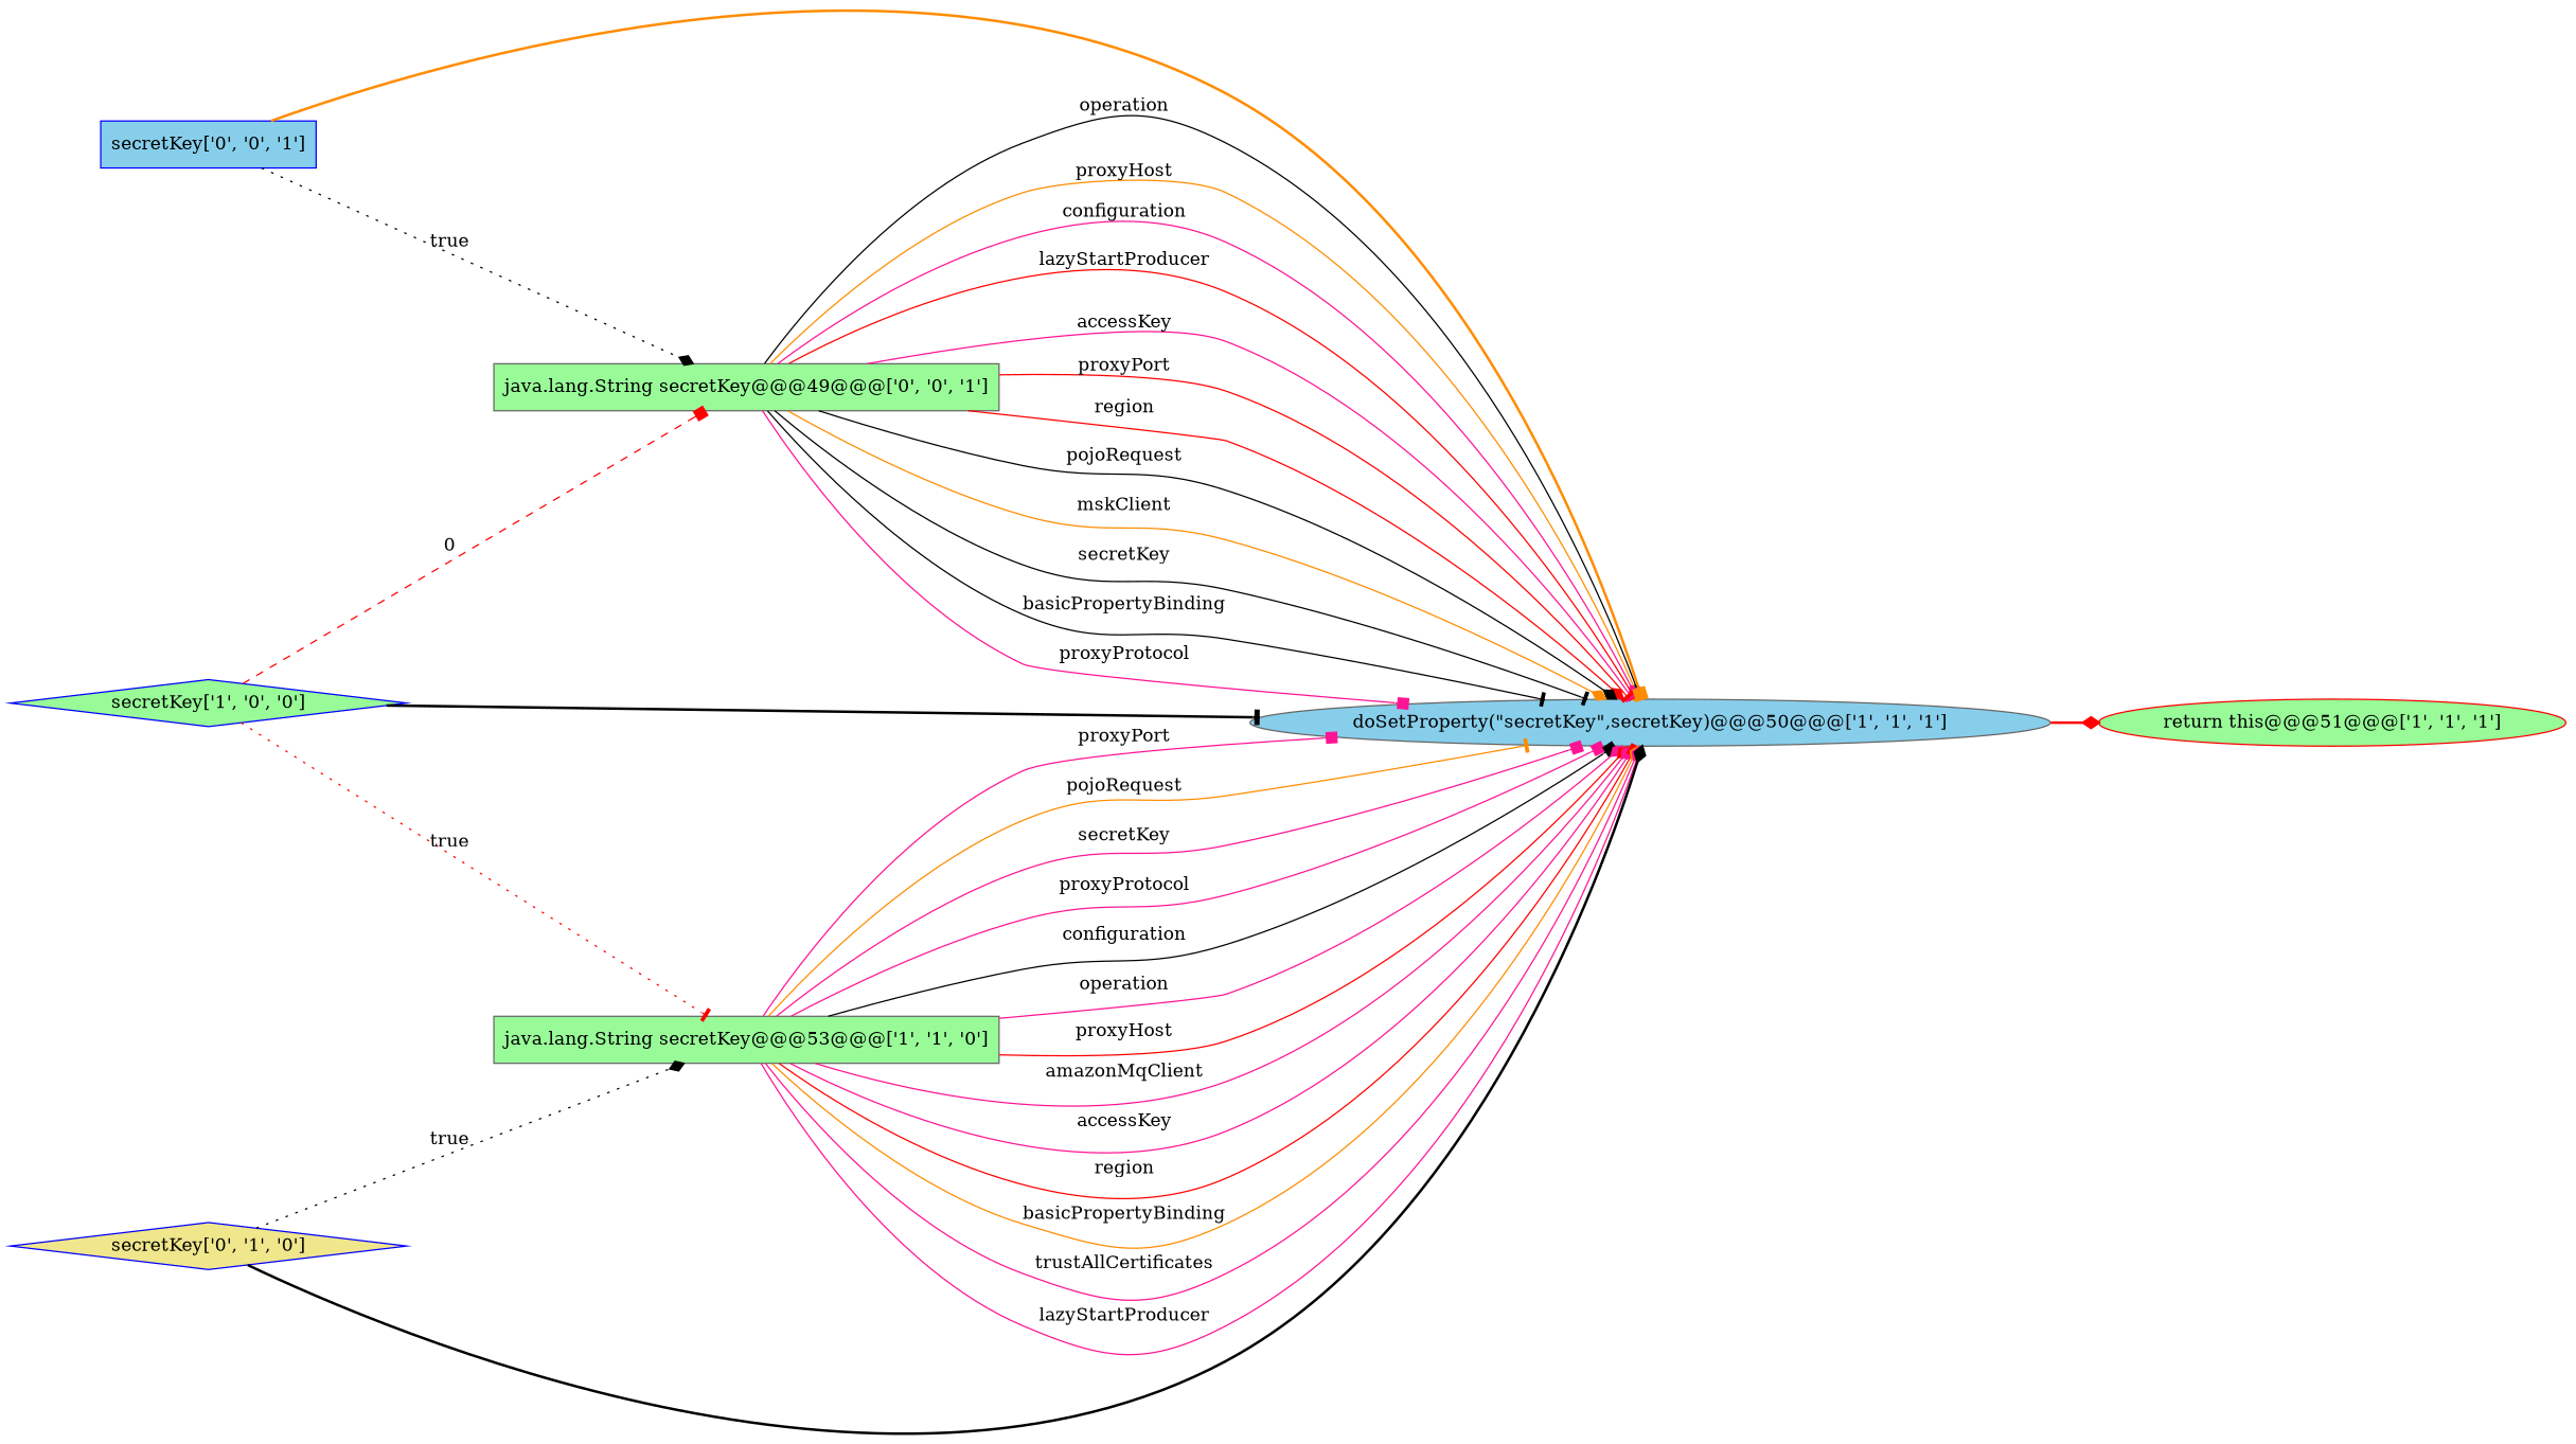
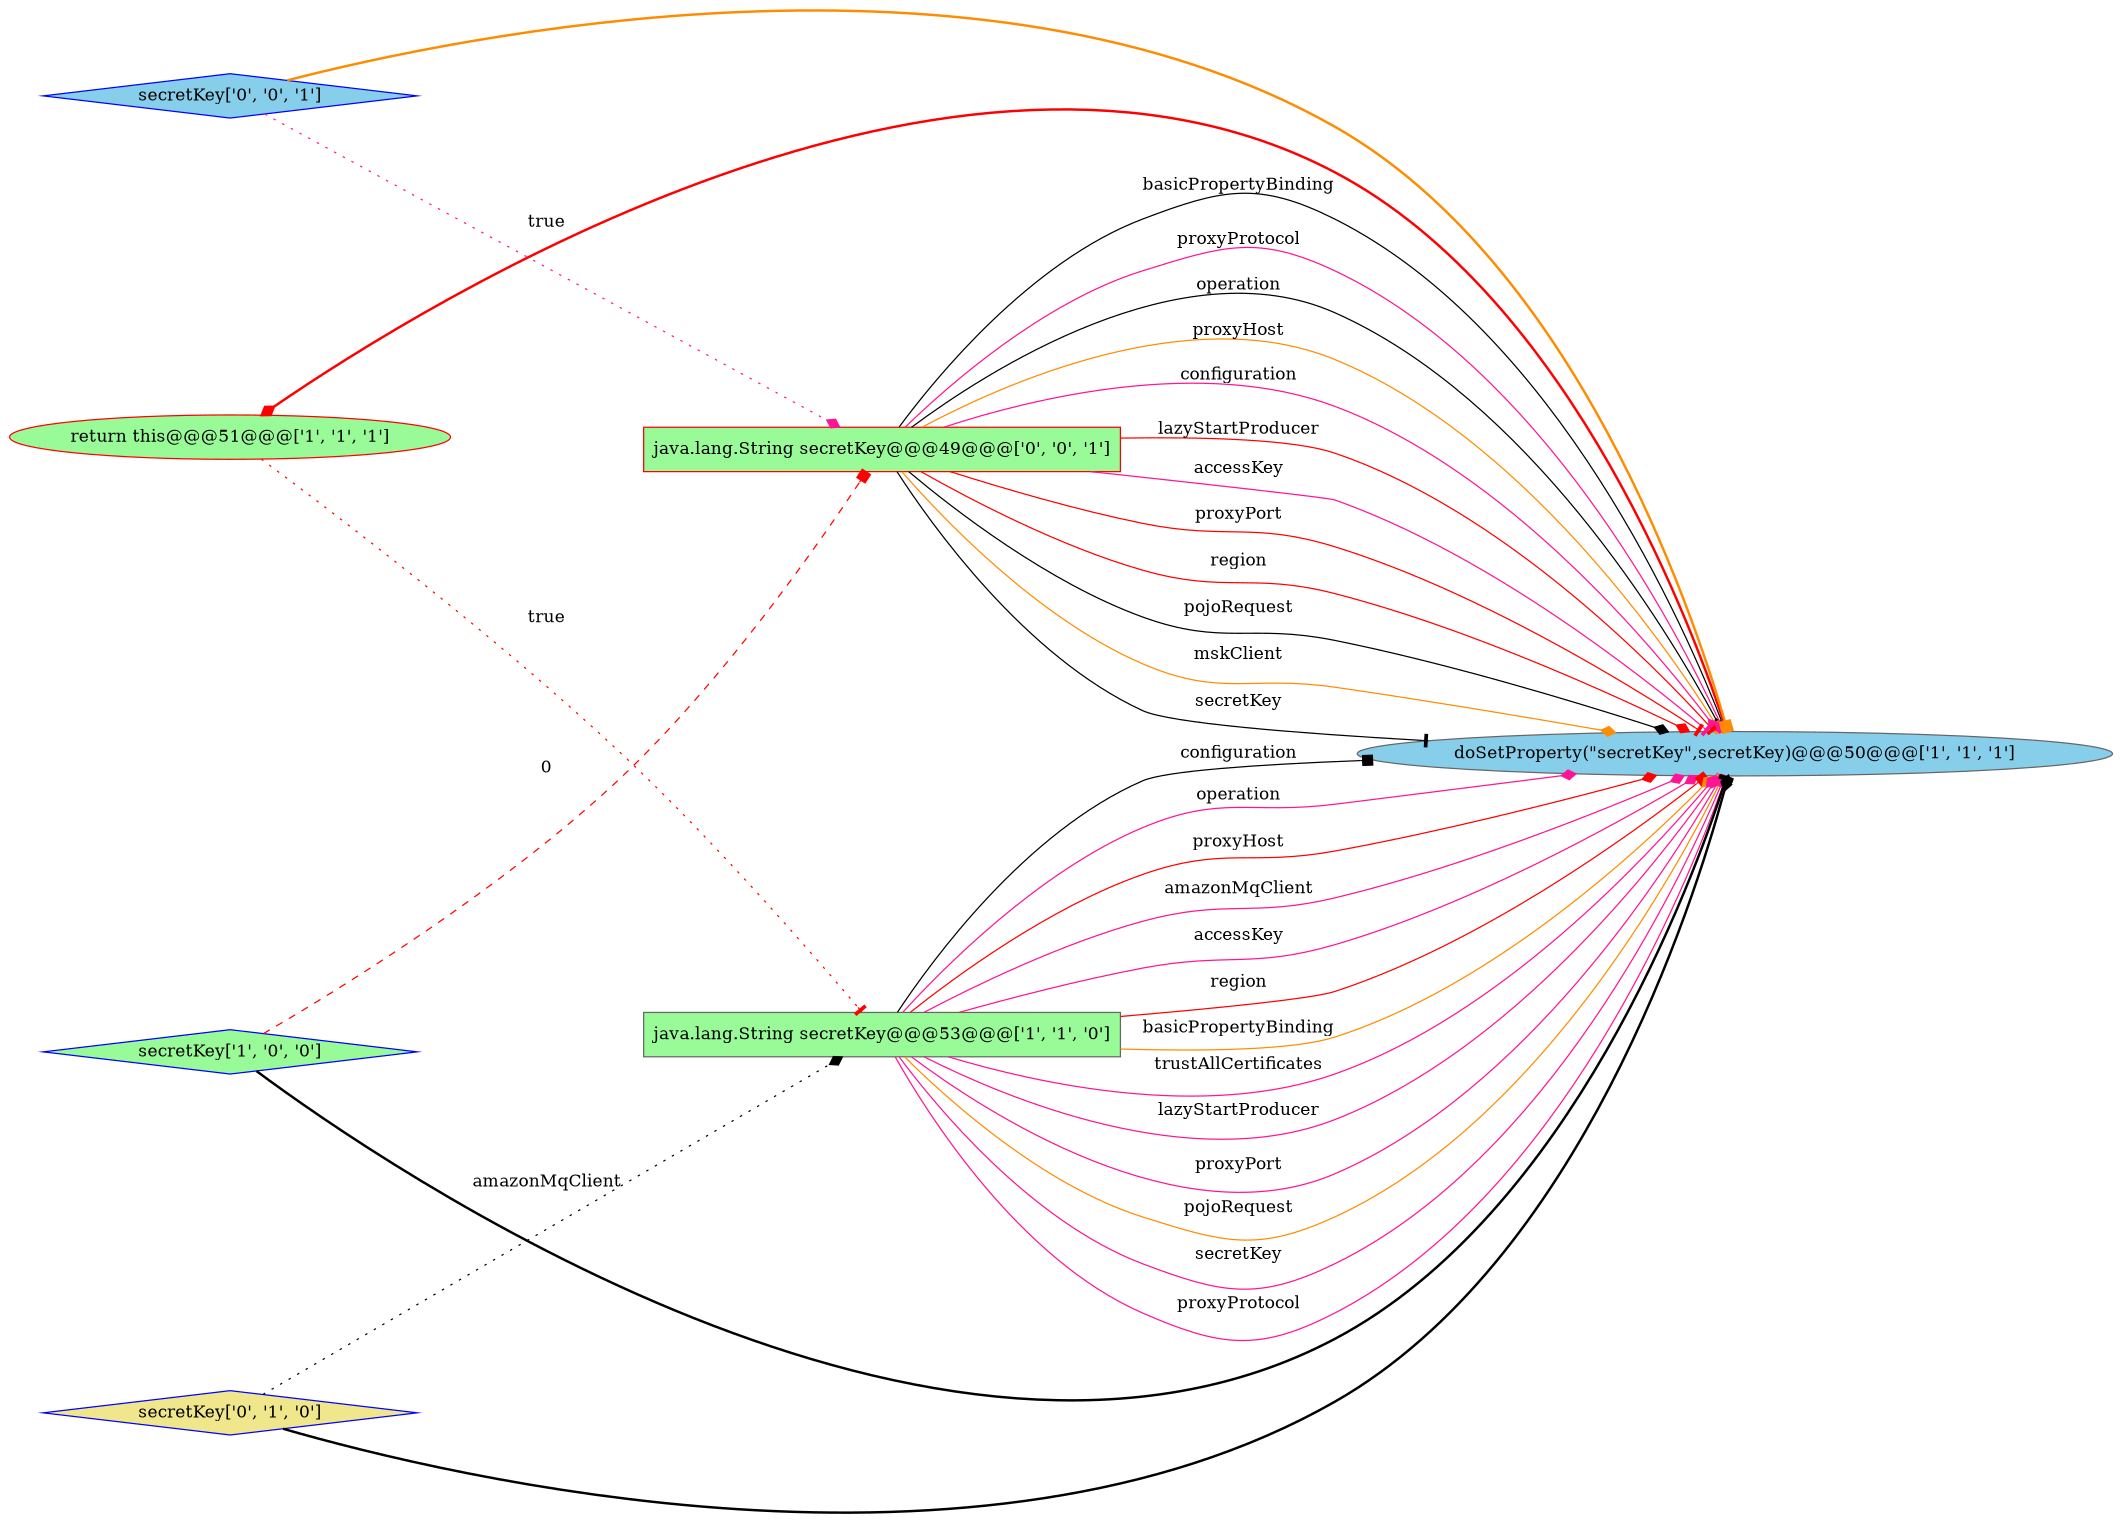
  digraph {
    rankdir=LR
    node [color=blue fillcolor=palegreen shape=diamond style=filled]
    edge [arrowhead=diamond color=deeppink style=solid]
    n1 [color=red label="return this@@@51@@@['1', '1', '1']" shape=ellipse]
    n2 [color=gray40 fillcolor=skyblue label="doSetProperty(\"secretKey\",secretKey)@@@50@@@['1', '1', '1']" shape=ellipse]
-   n3 [color=gray40 label="java.lang.String secretKey@@@49@@@['0', '0', '1']" shape=box]
-   n4 [fillcolor=skyblue label="secretKey['0', '0', '1']" shape=box]
+   n3 [color=red label="java.lang.String secretKey@@@49@@@['0', '0', '1']" shape=box]
+   n4 [fillcolor=skyblue label="secretKey['0', '0', '1']"]
    n5 [color=gray40 label="java.lang.String secretKey@@@53@@@['1', '1', '0']" shape=box]
    n6 [label="secretKey['1', '0', '0']"]
    n7 [fillcolor=khaki label="secretKey['0', '1', '0']"]
    n2 -> n1 [color=red style=bold]
    n3 -> n2 [color=black label=operation]
    n3 -> n2 [arrowhead=box color=darkorange label=proxyHost]
    n3 -> n2 [label=configuration]
    n3 -> n2 [arrowhead=tee color=red label=lazyStartProducer]
    n3 -> n2 [arrowhead=tee label=accessKey]
    n3 -> n2 [arrowhead=tee color=red label=proxyPort]
    n3 -> n2 [color=red label=region]
    n3 -> n2 [color=black label=pojoRequest]
    n3 -> n2 [color=darkorange label=mskClient]
    n3 -> n2 [arrowhead=tee color=black label=secretKey]
    n3 -> n2 [arrowhead=tee color=black label=basicPropertyBinding]
    n3 -> n2 [arrowhead=box label=proxyProtocol]
    n4 -> n2 [arrowhead=box color=darkorange style=bold]
-   n4 -> n3 [color=black label=true style=dotted]
+   n4 -> n3 [label=true style=dotted]
    n5 -> n2 [arrowhead=box label=proxyPort]
    n5 -> n2 [arrowhead=tee color=darkorange label=pojoRequest]
    n5 -> n2 [arrowhead=box label=secretKey]
    n5 -> n2 [arrowhead=box label=proxyProtocol]
    n5 -> n2 [arrowhead=box color=black label=configuration]
    n5 -> n2 [label=operation]
    n5 -> n2 [color=red label=proxyHost]
    n5 -> n2 [label=amazonMqClient]
    n5 -> n2 [label=accessKey]
    n5 -> n2 [arrowhead=box color=red label=region]
    n5 -> n2 [color=darkorange label=basicPropertyBinding]
    n5 -> n2 [label=trustAllCertificates]
    n5 -> n2 [label=lazyStartProducer]
    n6 -> n2 [arrowhead=tee color=black style=bold]
    n6 -> n3 [arrowhead=box color=red label=0 style=dashed]
-   n6 -> n5 [arrowhead=tee color=red label=true style=dotted]
+   n1 -> n5 [arrowhead=tee color=red label=true style=dotted]
    n7 -> n2 [color=black style=bold]
-   n7 -> n5 [color=black label=true style=dotted]
+   n7 -> n5 [color=black label=amazonMqClient style=dotted]
  }
